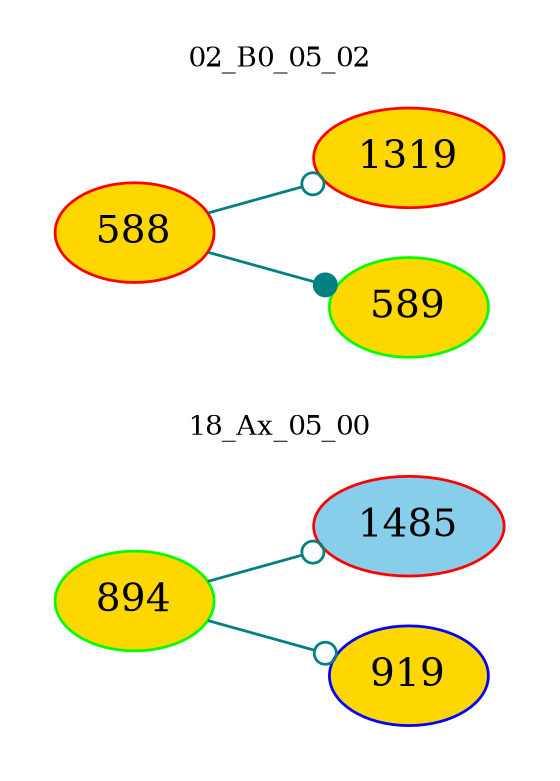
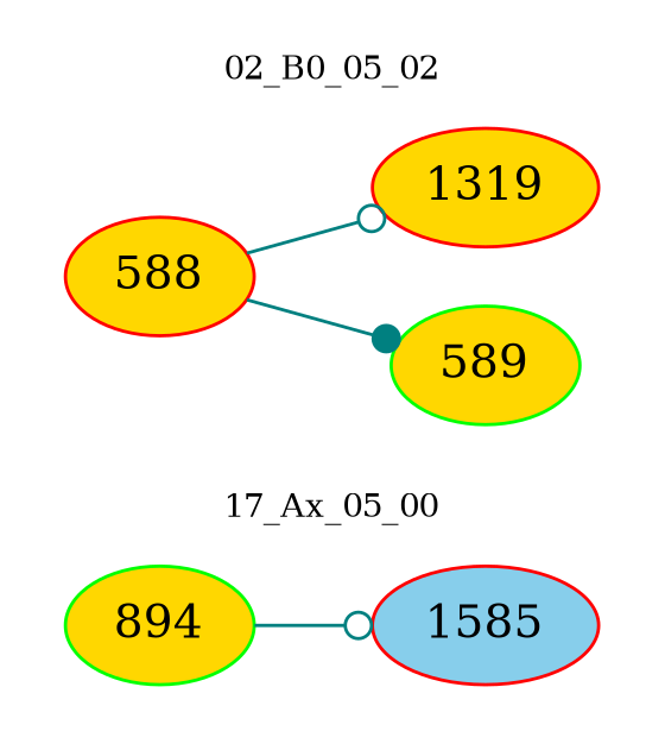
  digraph {
    rankdir=LR
    node [color=red fillcolor=gold style=filled]
    edge [arrowhead=odot color=teal]
    n1 [color=green label=894]
-   n2 [color=blue label=919]
-   n3 [fillcolor=skyblue label=1485]
+   n3 [fillcolor=skyblue label=1585]
    n4 [label=588]
    n5 [color=green label=589]
    n6 [label=1319]
    subgraph cluster_1 {
      color=white
      fontsize=10
-     label="18_Ax_05_00"
+     label="17_Ax_05_00"
      n1
-     n2
      n3
    }
    subgraph cluster_2 {
      color=white
      fontsize=10
      label="02_B0_05_02"
      n4
      n5
      n6
    }
-   n1 -> n2
    n1 -> n3
    n4 -> n5 [arrowhead=dot]
    n4 -> n6
  }
